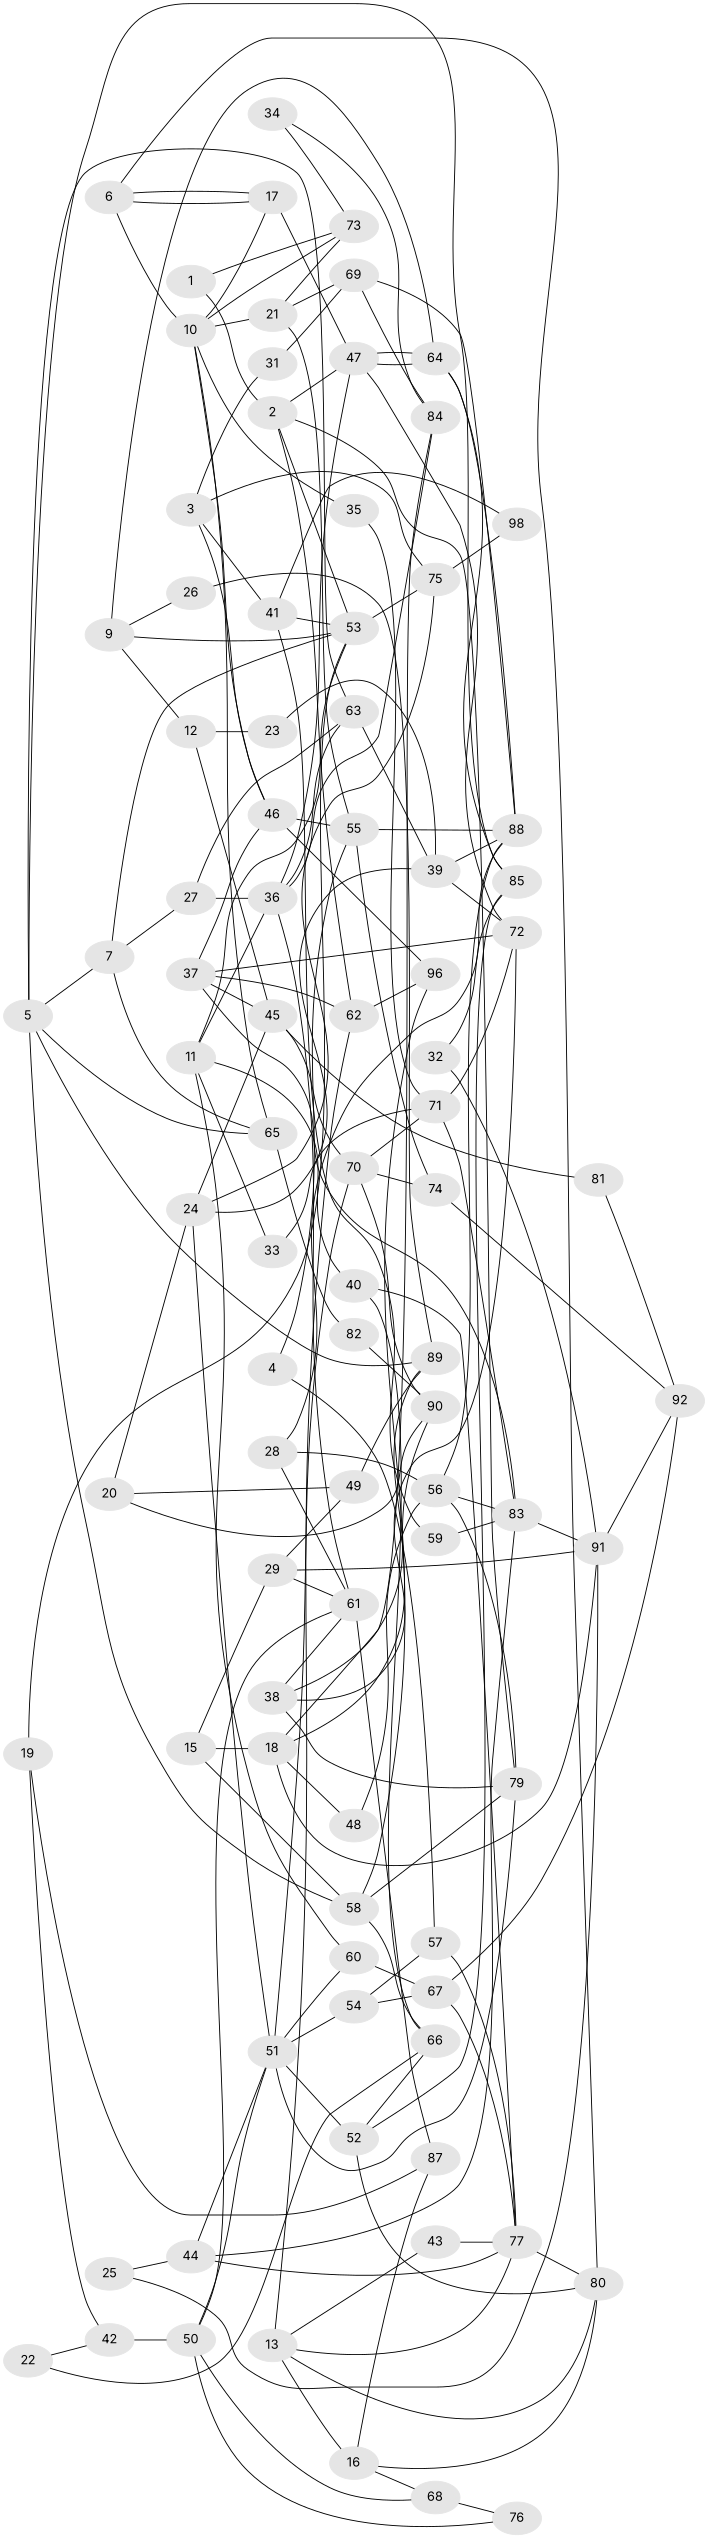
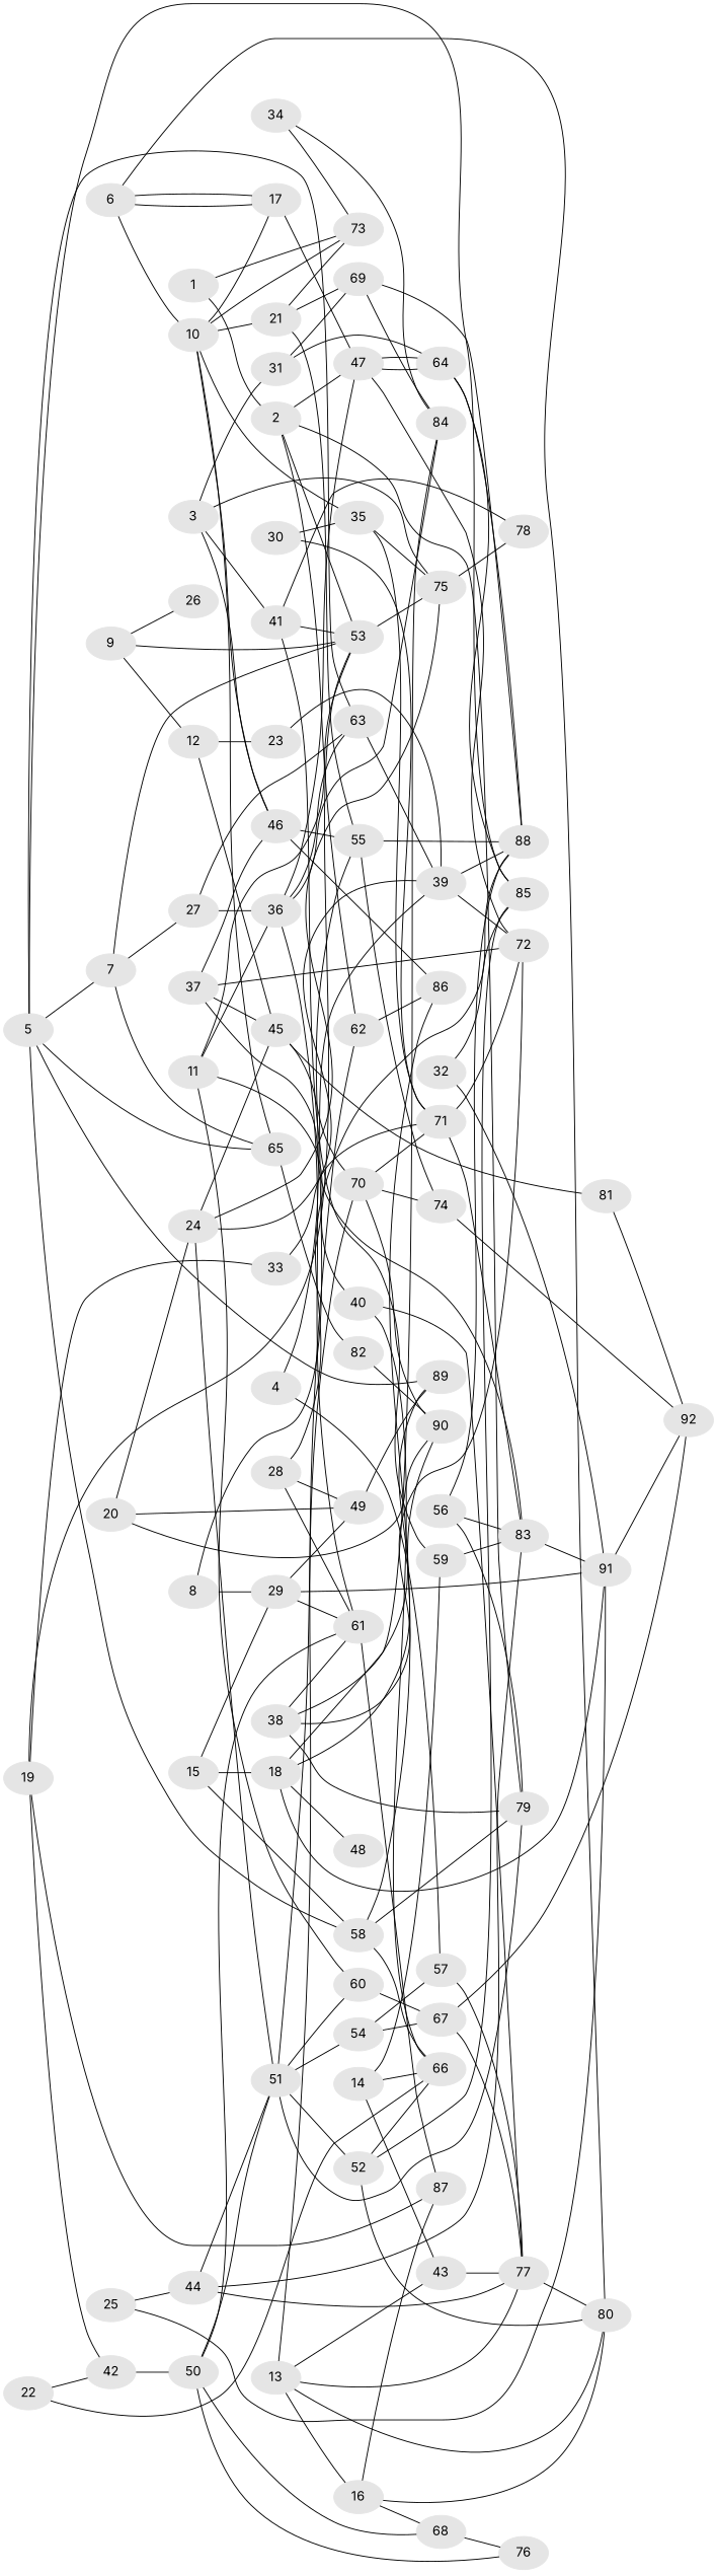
  graph {
    fontname=Inter
    rankdir=LR
    node [color=gray90 fontname=Inter style=filled]
    edge [fontname=Inter]
    1
    2
    73
    47
    53
    62
    79
    64
    72
    75
-   86 [label=96]
+   86
    3
    31
    41
    46
    69
    59
-   78 [label=98]
+   78
    55
    4
    57
    88
    74
    77
    5
    7
    58
    63
    65
    85
    89
    27
    66
    39
    82
    6
    10
    17
    80
    21
    35
    36
+   8
    29
    91
    49
    61
    9
    12
    26
    23
    45
    71
    11
    40
    60
    84
    67
    70
    81
    51
    52
    54
    13
    16
    43
    68
    87
+   14
    83
    15
    18
    48
    90
    76
    56
    92
    19
    33
    42
    50
    20
    24
    22
    25
    44
    28
+   30
    32
    34
    37
    38
    1 -- 2
    1 -- 73
    2 -- 47
    2 -- 53
    2 -- 62
    2 -- 79
    47 -- 64
    47 -- 64
    47 -- 72
    53 -- 75
    62 -- 86
    64 -- 88
    64 -- 85
    75 -- 78
    3 -- 75
    3 -- 31
    3 -- 41
    3 -- 46
    31 -- 69
    41 -- 53
    41 -- 59
    41 -- 78
    46 -- 86
    46 -- 55
    69 -- 88
    69 -- 84
    59 -- 83
    55 -- 88
    55 -- 74
    4 -- 55
    4 -- 57
    57 -- 77
    74 -- 92
    77 -- 80
    5 -- 7
    5 -- 58
    5 -- 63
    5 -- 65
    5 -- 85
    5 -- 89
    7 -- 53
    7 -- 65
    7 -- 27
    58 -- 79
    58 -- 86
    58 -- 66
    63 -- 39
    65 -- 82
    27 -- 63
    27 -- 36
    39 -- 72
    39 -- 88
    82 -- 90
    6 -- 10
    6 -- 17
    6 -- 17
    6 -- 80
    10 -- 73
    10 -- 46
    10 -- 65
    10 -- 17
    10 -- 21
    10 -- 35
    17 -- 47
    21 -- 73
    21 -- 69
    21 -- 55
+   35 -- 75
    35 -- 71
    36 -- 47
    36 -- 63
    36 -- 61
    36 -- 84
+   8 -- 39
+   8 -- 29
    29 -- 91
    29 -- 49
    29 -- 61
    91 -- 92
    49 -- 89
    61 -- 87
    9 -- 53
-   9 -- 64
+   31 -- 64
    9 -- 12
    9 -- 26
    12 -- 23
    12 -- 45
-   26 -- 89
    23 -- 39
    45 -- 70
    45 -- 81
    71 -- 72
    71 -- 83
    11 -- 53
    11 -- 36
    11 -- 40
    11 -- 60
    40 -- 77
    40 -- 66
    60 -- 67
    67 -- 77
    67 -- 92
    70 -- 74
    70 -- 71
    70 -- 90
    81 -- 92
    51 -- 79
    51 -- 60
    51 -- 70
    51 -- 52
    51 -- 54
    52 -- 85
    52 -- 66
    52 -- 80
    54 -- 57
    54 -- 67
    13 -- 62
    13 -- 77
    13 -- 80
    13 -- 16
    13 -- 43
    16 -- 80
    16 -- 68
    16 -- 87
    43 -- 77
    68 -- 76
+   14 -- 59
+   14 -- 66
+   14 -- 43
    83 -- 91
    15 -- 58
    15 -- 29
    15 -- 18
    18 -- 91
    18 -- 84
    18 -- 48
    18 -- 90
-   48 -- 56
    56 -- 79
    56 -- 88
    56 -- 83
    19 -- 53
    19 -- 87
-   11 -- 33
+   19 -- 33
    19 -- 42
    33 -- 71
    42 -- 50
    50 -- 61
    50 -- 51
    50 -- 68
    50 -- 76
    20 -- 49
    20 -- 90
    20 -- 24
    24 -- 75
    24 -- 39
    24 -- 45
    24 -- 51
    22 -- 66
    22 -- 42
    25 -- 91
    25 -- 44
    44 -- 77
    44 -- 51
    44 -- 83
    28 -- 88
-   28 -- 56
+   28 -- 49
    28 -- 61
+   30 -- 35
+   30 -- 71
    32 -- 85
    32 -- 91
    34 -- 73
    34 -- 84
-   37 -- 62
    37 -- 72
    37 -- 46
    37 -- 45
    37 -- 83
    38 -- 79
    38 -- 72
    38 -- 89
    38 -- 61
  }
